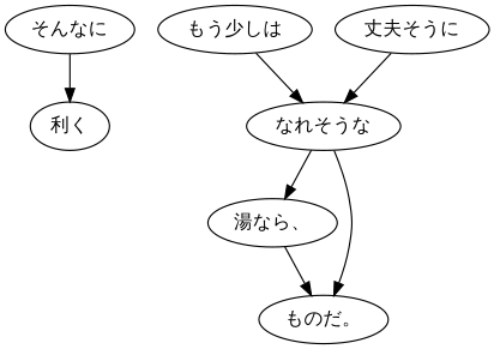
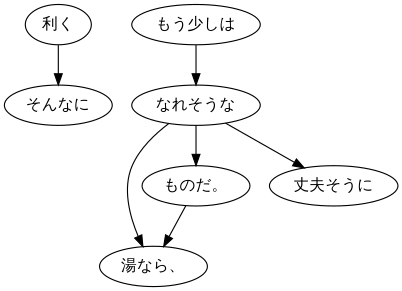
  digraph {
    fontname=Merriweather
    node [fontname=Merriweather]
    edge [fontname=Merriweather]
    n1 [label="そんなに"]
    n2 [label="利く"]
    n3 [label="湯なら、"]
    n4 [label="ものだ。"]
    n5 [label="もう少しは"]
    n6 [label="なれそうな"]
    n7 [label="丈夫そうに"]
-   n1 -> n2
-   n3 -> n4
+   n2 -> n1
+   n4 -> n3
    n5 -> n6
    n6 -> n3
    n6 -> n4
-   n7 -> n6
+   n6 -> n7
  }
